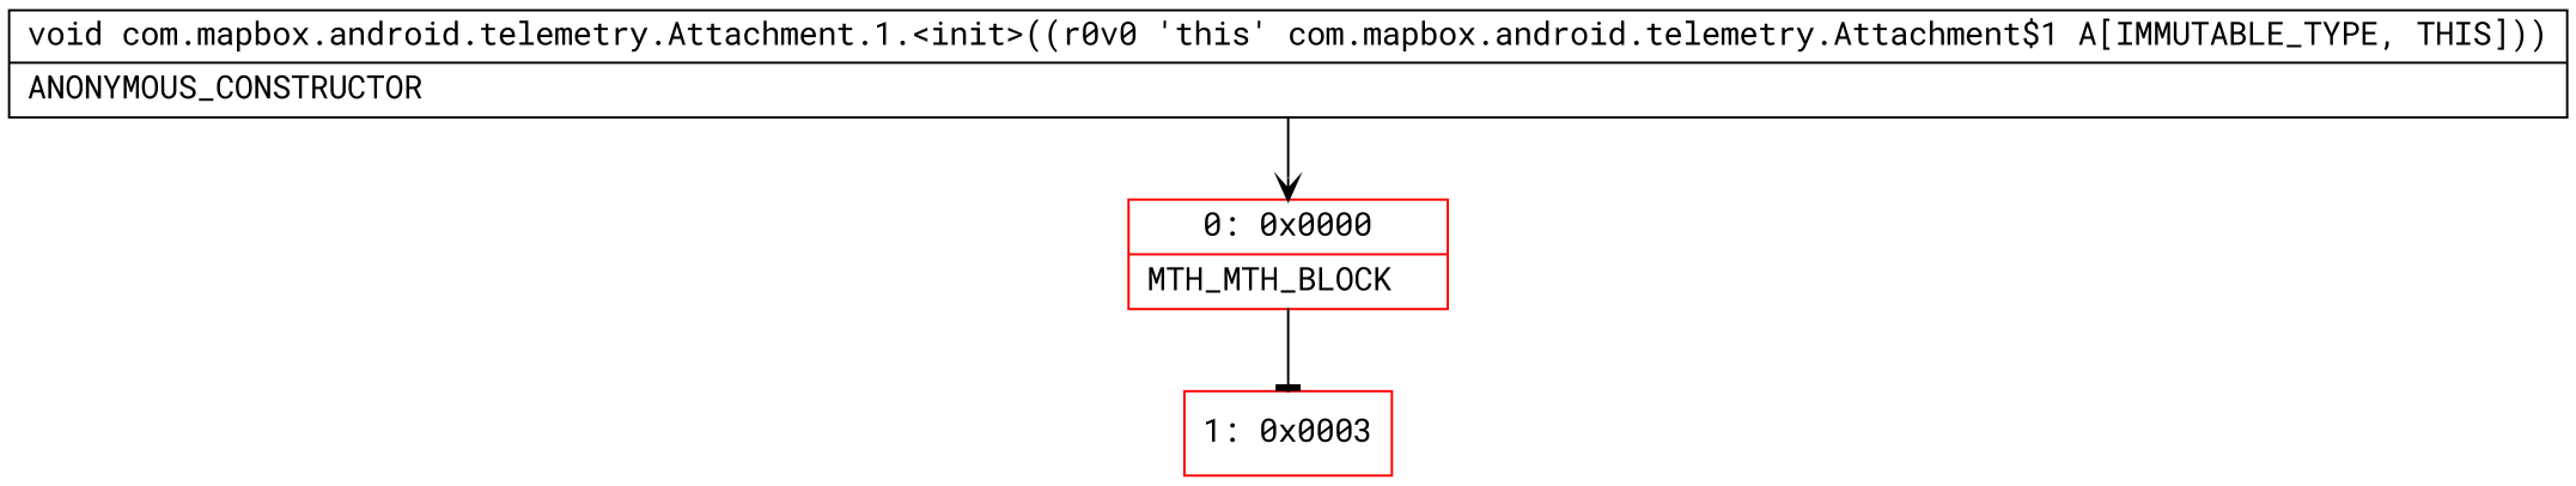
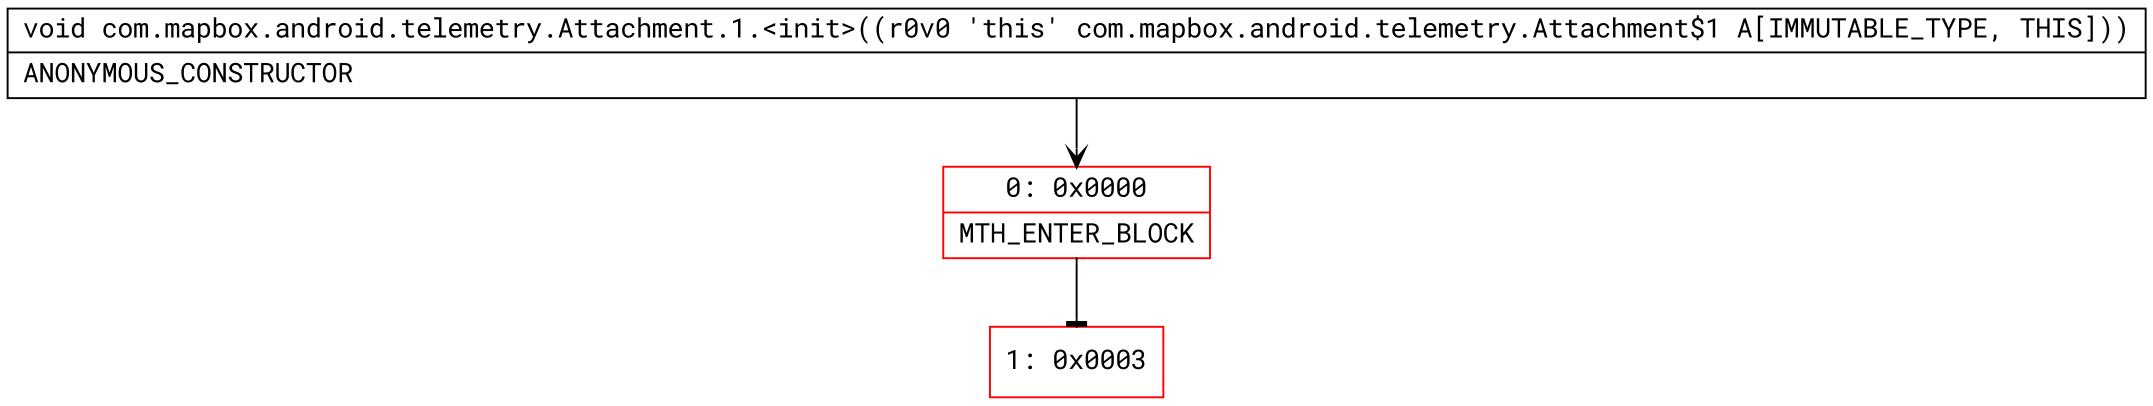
  digraph {
    fontname="Roboto Mono"
    node [color=red shape=record fontname="Roboto Mono"]
    edge [fontname="Roboto Mono"]
-   n1 [label="{0\:\ 0x0000|MTH_MTH_BLOCK\l}"]
+   n1 [label="{0\:\ 0x0000|MTH_ENTER_BLOCK\l}"]
    n2 [label="{1\:\ 0x0003}"]
    n3 [label="{void com.mapbox.android.telemetry.Attachment.1.\<init\>((r0v0 'this' com.mapbox.android.telemetry.Attachment$1 A[IMMUTABLE_TYPE, THIS]))  | ANONYMOUS_CONSTRUCTOR\l}" color=""]
    subgraph cluster_1 {
      label="R(0)"
    }
    n1 -> n2 [arrowhead=tee]
    n3 -> n1 [arrowhead=vee]
  }
